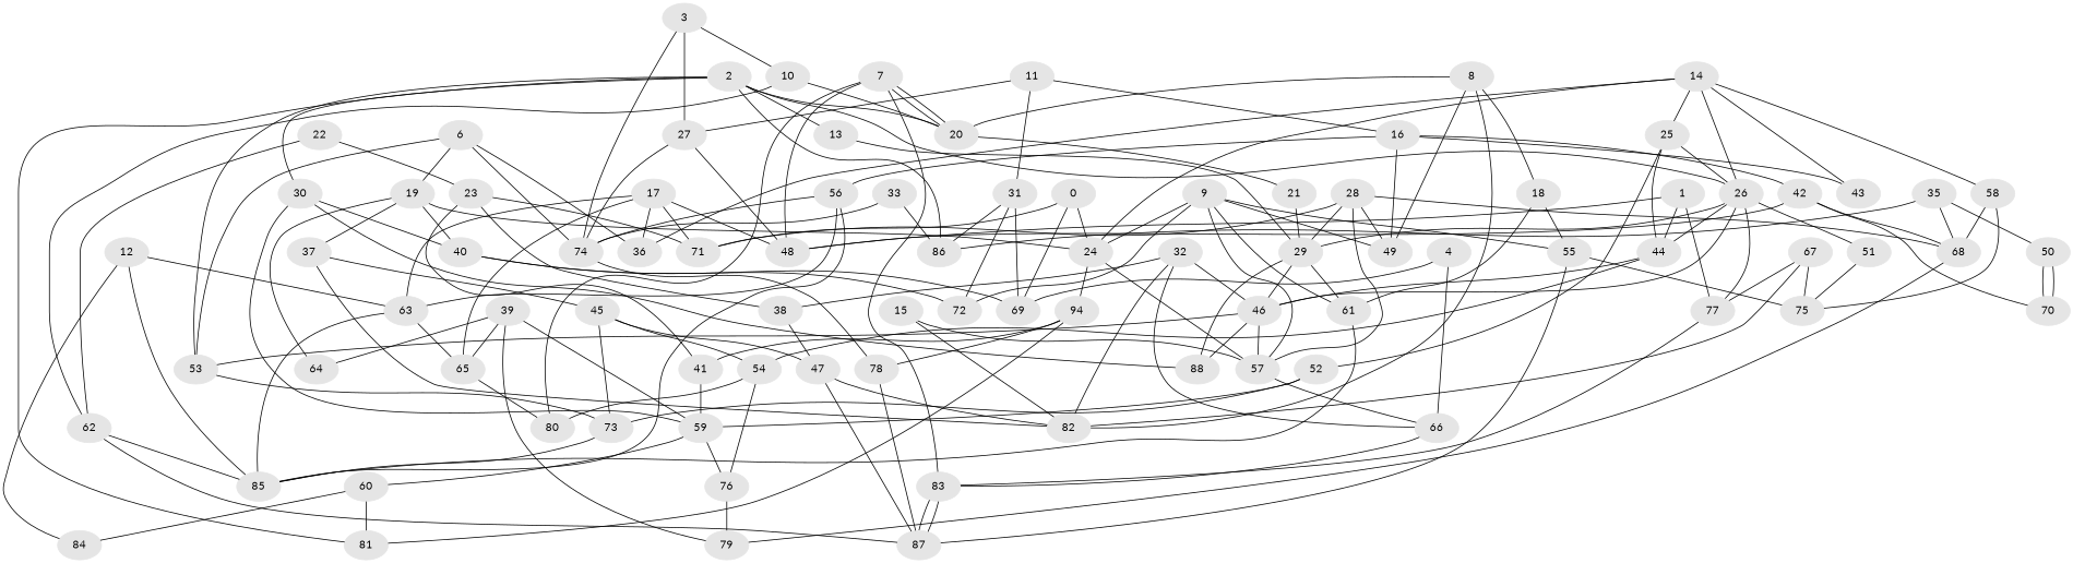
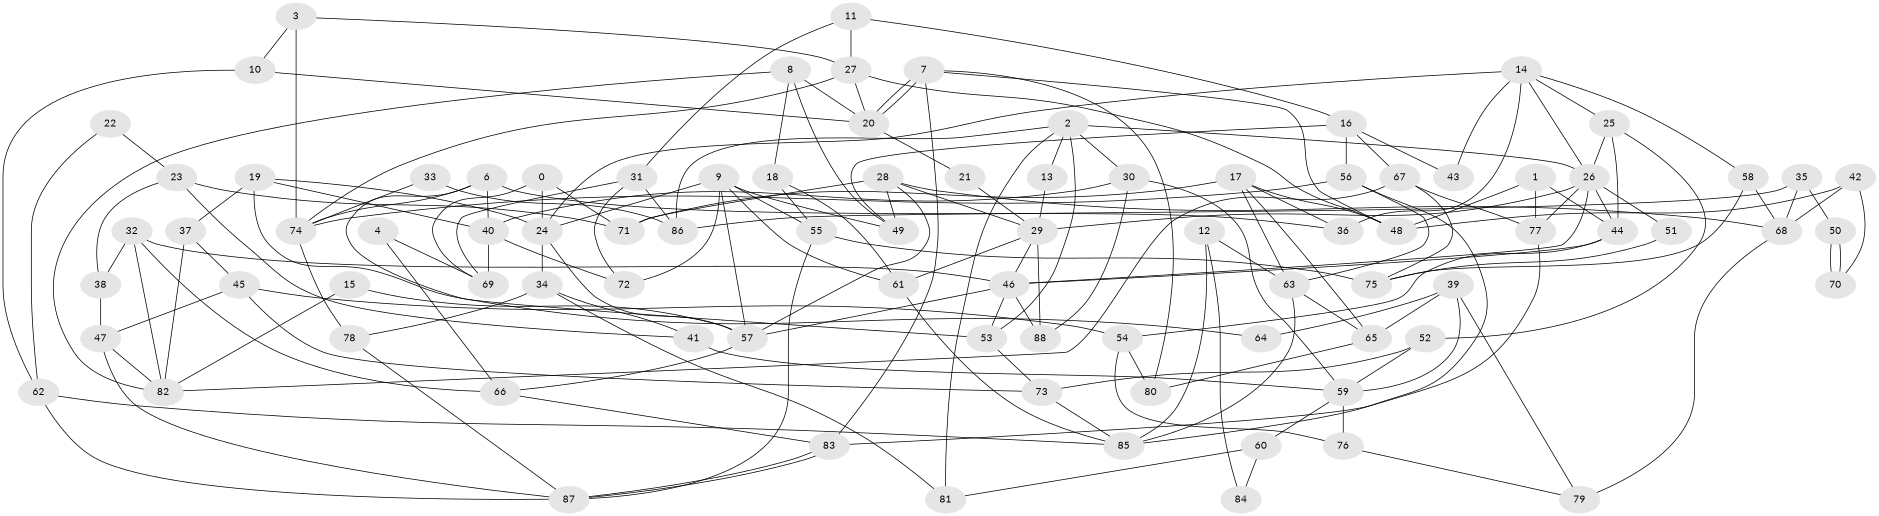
  graph {
    fontname=Lato
    node [color=gray90 fontname=Lato style=filled]
    edge [fontname=Lato]
    1
    44
    48
    77
    46
    54
    83
    2
    13
    20
    26
    30
    53
    81
    86
    29
    21
    51
    40
    88
    59
    73
    3
    10
    27
    74
    62
    78
    4
    66
    69
    n32 [label=0]
    24
    71
    57
-   34 [label=94]
+   34
    6
    19
    36
    37
    64
    7
    80
    87
    8
    18
    49
    82
    55
    61
    9
    72
    75
    85
    11
    16
    31
    43
    42
    56
    12
    63
    84
    65
    14
    25
    58
    52
    68
    15
    70
    17
    45
    22
    23
    38
    41
    47
    28
    79
    76
    60
    32
    33
    35
    50
    39
    67
    1 -- 44
    1 -- 48
    1 -- 77
    44 -- 46
    44 -- 54
    77 -- 83
    46 -- 53
    46 -- 88
    46 -- 57
    54 -- 80
    54 -- 76
    83 -- 87
    83 -- 87
    2 -- 13
-   2 -- 20
+   27 -- 20
    2 -- 26
    2 -- 30
    2 -- 53
    2 -- 81
    2 -- 86
    13 -- 29
    20 -- 21
    26 -- 44
    26 -- 77
    26 -- 46
    26 -- 29
    26 -- 51
    30 -- 40
    30 -- 88
    30 -- 59
    53 -- 73
    29 -- 46
    29 -- 88
    29 -- 61
    21 -- 29
    51 -- 75
    40 -- 69
    40 -- 72
    59 -- 76
    59 -- 60
    73 -- 85
    3 -- 10
    3 -- 27
    3 -- 74
    10 -- 20
    10 -- 62
    27 -- 48
    27 -- 74
    74 -- 78
    62 -- 87
    62 -- 85
    78 -- 87
    4 -- 66
    4 -- 69
    66 -- 83
    n32 -- 69
    n32 -- 24
    n32 -- 71
    24 -- 57
    24 -- 34
    57 -- 66
    34 -- 81
    34 -- 78
    34 -- 41
    6 -- 53
    6 -- 74
-   6 -- 19
+   6 -- 40
    6 -- 36
    19 -- 40
    19 -- 24
    19 -- 37
    19 -- 64
    37 -- 82
    37 -- 45
    7 -- 48
    7 -- 83
    7 -- 20
    7 -- 20
    7 -- 80
    8 -- 20
    8 -- 18
    8 -- 49
    8 -- 82
    18 -- 55
    18 -- 61
    55 -- 87
    55 -- 75
    61 -- 85
    9 -- 24
    9 -- 57
    9 -- 49
    9 -- 55
    9 -- 61
    9 -- 72
    11 -- 27
    11 -- 16
    11 -- 31
    16 -- 49
    16 -- 43
-   16 -- 42
+   16 -- 67
    16 -- 56
    31 -- 86
    31 -- 69
    31 -- 72
    42 -- 48
    42 -- 68
    42 -- 70
    56 -- 74
    56 -- 85
    56 -- 63
    12 -- 85
    12 -- 63
    12 -- 84
    63 -- 85
    63 -- 65
    65 -- 80
    14 -- 26
    14 -- 24
    14 -- 36
    14 -- 43
    14 -- 25
    14 -- 58
    25 -- 44
    25 -- 26
    25 -- 52
    58 -- 75
    58 -- 68
    52 -- 59
    52 -- 73
    68 -- 79
    15 -- 57
    15 -- 82
    17 -- 48
    17 -- 71
    17 -- 36
    17 -- 63
    17 -- 65
    45 -- 54
    45 -- 73
    45 -- 47
    22 -- 62
    22 -- 23
    23 -- 71
    23 -- 38
    23 -- 41
    38 -- 47
    41 -- 59
    47 -- 87
    47 -- 82
    28 -- 29
    28 -- 71
    28 -- 57
    28 -- 49
    28 -- 68
    76 -- 79
    60 -- 81
    60 -- 84
    32 -- 46
    32 -- 66
    32 -- 82
    32 -- 38
    33 -- 86
    33 -- 74
    35 -- 86
    35 -- 68
    35 -- 50
    50 -- 70
    50 -- 70
    39 -- 59
    39 -- 64
    39 -- 65
    39 -- 79
    67 -- 77
    67 -- 82
    67 -- 75
  }
